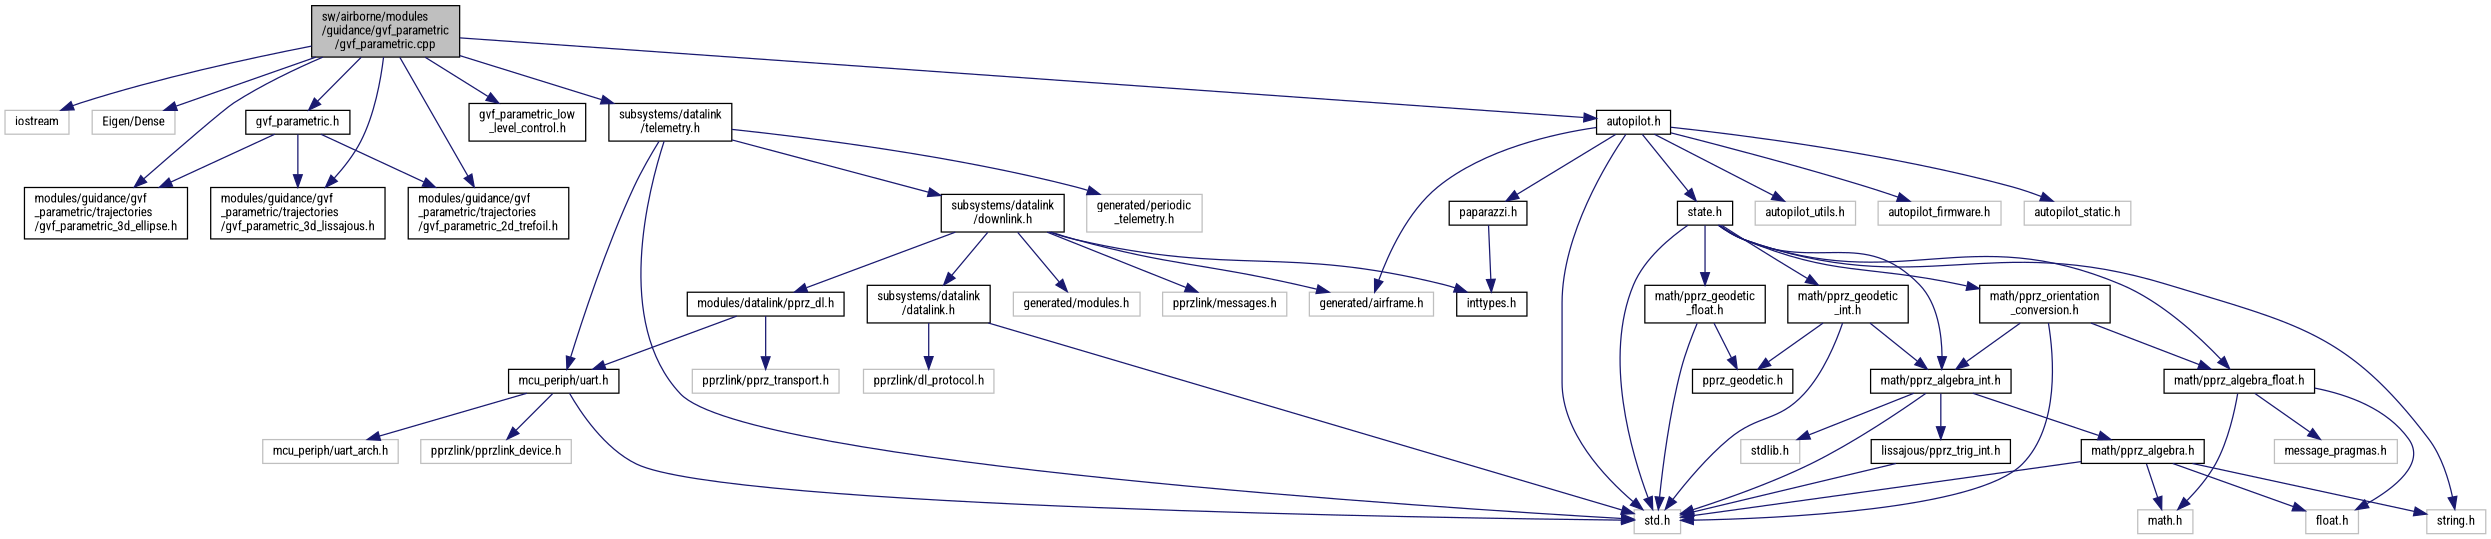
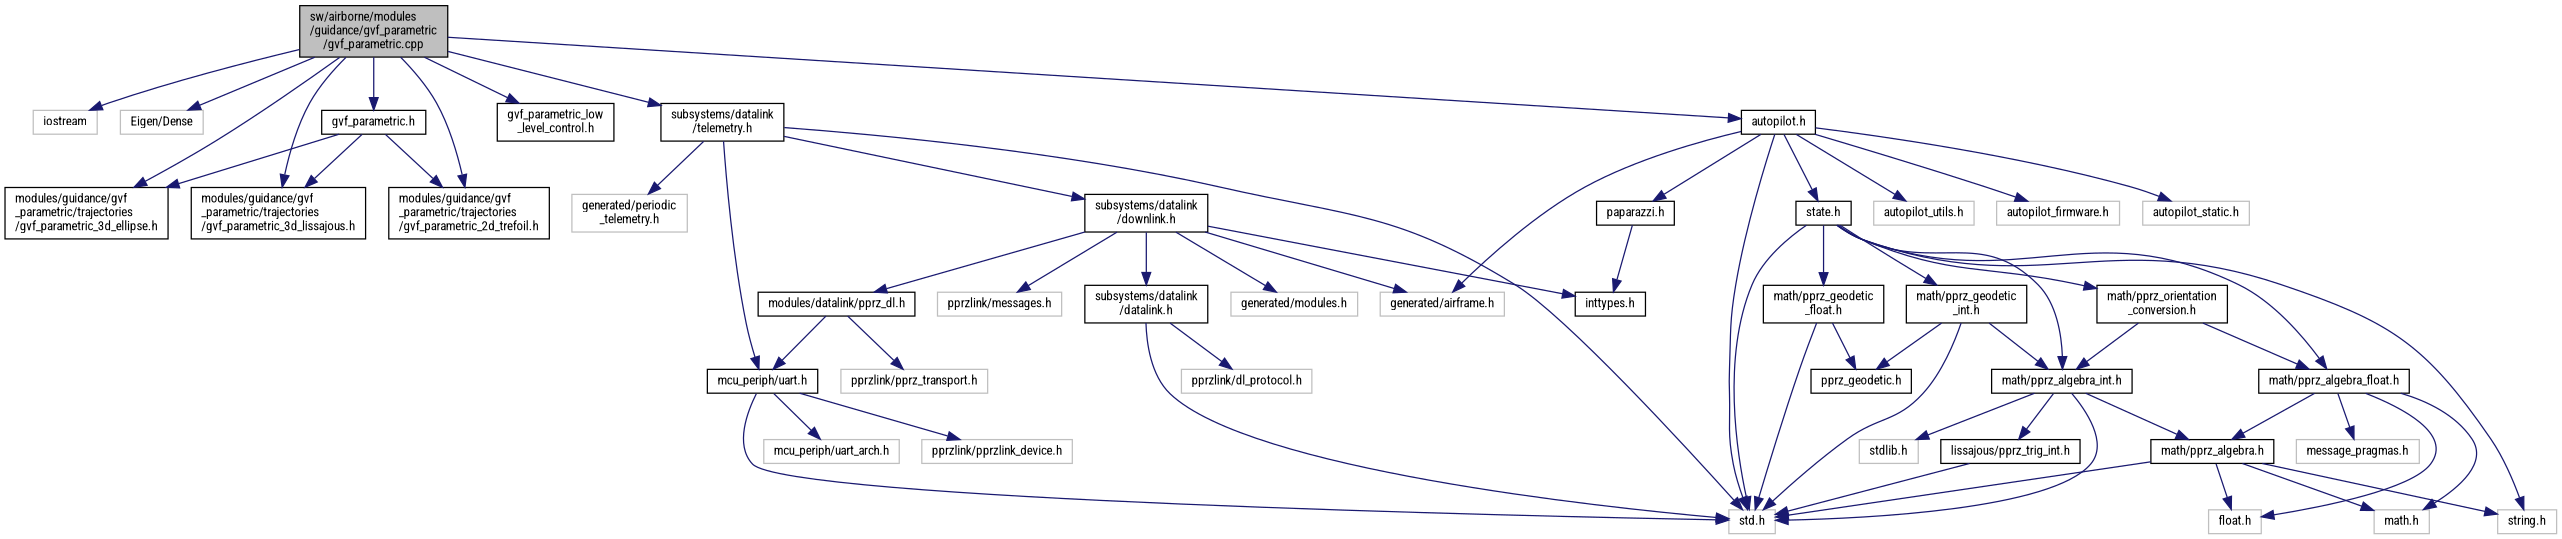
  digraph {
    fontname="Roboto Condensed"
    node [color=black fillcolor=white fontname="Roboto Condensed" fontsize=10 shape=record style=filled]
    edge [color=midnightblue fontname="Roboto Condensed" fontsize=10 labelfontname=FreeSans labelfontsize=10 style=solid]
    n1 [fillcolor=grey75 fontcolor=black height=0.2 label="sw/airborne/modules\l/guidance/gvf_parametric\l/gvf_parametric.cpp" width=0.4]
    n2 [color=grey75 height=0.2 label=iostream width=0.4]
    n3 [color=grey75 height=0.2 label="Eigen/Dense" width=0.4]
    n4 [height=0.2 label="gvf_parametric.h" width=0.4]
    n5 [height=0.2 label="modules/guidance/gvf\l_parametric/trajectories\l/gvf_parametric_3d_ellipse.h" width=0.4]
    n6 [height=0.2 label="modules/guidance/gvf\l_parametric/trajectories\l/gvf_parametric_3d_lissajous.h" width=0.4]
    n7 [height=0.2 label="modules/guidance/gvf\l_parametric/trajectories\l/gvf_parametric_2d_trefoil.h" width=0.4]
    n8 [height=0.2 label="gvf_parametric_low\l_level_control.h" width=0.4]
    n9 [height=0.2 label="autopilot.h" width=0.4]
    n10 [height=0.2 label="subsystems/datalink\l/telemetry.h" width=0.4]
    n11 [color=grey75 height=0.2 label="std.h" width=0.4]
    n12 [height=0.2 label="paparazzi.h" width=0.4]
    n13 [color=grey75 height=0.2 label="generated/airframe.h" width=0.4]
    n14 [height=0.2 label="state.h" width=0.4]
    n15 [color=grey75 height=0.2 label="autopilot_utils.h" width=0.4]
    n16 [color=grey75 height=0.2 label="autopilot_firmware.h" width=0.4]
    n17 [color=grey75 height=0.2 label="autopilot_static.h" width=0.4]
    n18 [height=0.2 label="mcu_periph/uart.h" width=0.4]
    n19 [color=grey75 height=0.2 label="generated/periodic\l_telemetry.h" width=0.4]
    n20 [height=0.2 label="subsystems/datalink\l/downlink.h" width=0.4]
    n21 [height=0.2 label="inttypes.h" width=0.4]
    n22 [height=0.2 label="math/pprz_algebra_int.h" width=0.4]
    n23 [color=grey75 height=0.2 label="string.h" width=0.4]
    n24 [height=0.2 label="math/pprz_algebra_float.h" width=0.4]
    n25 [height=0.2 label="math/pprz_geodetic\l_int.h" width=0.4]
    n26 [height=0.2 label="math/pprz_geodetic\l_float.h" width=0.4]
    n27 [height=0.2 label="math/pprz_orientation\l_conversion.h" width=0.4]
    n28 [height=0.2 label="math/pprz_algebra.h" width=0.4]
    n29 [height=0.2 label="lissajous/pprz_trig_int.h" width=0.4]
    n30 [color=grey75 height=0.2 label="stdlib.h" width=0.4]
    n31 [color=grey75 height=0.2 label="float.h" width=0.4]
    n32 [color=grey75 height=0.2 label="math.h" width=0.4]
    n33 [color=grey75 height=0.2 label="message_pragmas.h" width=0.4]
    n34 [height=0.2 label="pprz_geodetic.h" width=0.4]
    n35 [color=grey75 height=0.2 label="mcu_periph/uart_arch.h" width=0.4]
    n36 [color=grey75 height=0.2 label="pprzlink/pprzlink_device.h" width=0.4]
    n37 [color=grey75 height=0.2 label="generated/modules.h" width=0.4]
    n38 [color=grey75 height=0.2 label="pprzlink/messages.h" width=0.4]
    n39 [height=0.2 label="subsystems/datalink\l/datalink.h" width=0.4]
    n40 [height=0.2 label="modules/datalink/pprz_dl.h" width=0.4]
    n41 [color=grey75 height=0.2 label="pprzlink/dl_protocol.h" width=0.4]
    n42 [color=grey75 height=0.2 label="pprzlink/pprz_transport.h" width=0.4]
    n1 -> n2
    n1 -> n3
    n1 -> n4
    n1 -> n5
    n1 -> n6
    n1 -> n7
    n1 -> n8
    n1 -> n9
    n1 -> n10
    n4 -> n5
    n4 -> n6
    n4 -> n7
    n9 -> n11
    n9 -> n12
    n9 -> n13
    n9 -> n14
    n9 -> n15
    n9 -> n16
    n9 -> n17
    n10 -> n11
    n10 -> n18
    n10 -> n19
    n10 -> n20
    n12 -> n21
    n14 -> n11
    n14 -> n22
    n14 -> n23
    n14 -> n24
    n14 -> n25
    n14 -> n26
    n14 -> n27
    n18 -> n11
    n18 -> n35
    n18 -> n36
    n20 -> n13
    n20 -> n21
    n20 -> n37
    n20 -> n38
    n20 -> n39
    n20 -> n40
    n22 -> n11
    n22 -> n28
    n22 -> n29
    n22 -> n30
+   n24 -> n28
    n24 -> n31
    n24 -> n32
    n24 -> n33
    n25 -> n11
    n25 -> n22
    n25 -> n34
    n26 -> n11
    n26 -> n34
-   n27 -> n11
    n27 -> n22
    n27 -> n24
    n28 -> n11
    n28 -> n23
    n28 -> n31
    n28 -> n32
    n29 -> n11
    n39 -> n11
    n39 -> n41
    n40 -> n18
    n40 -> n42
  }
